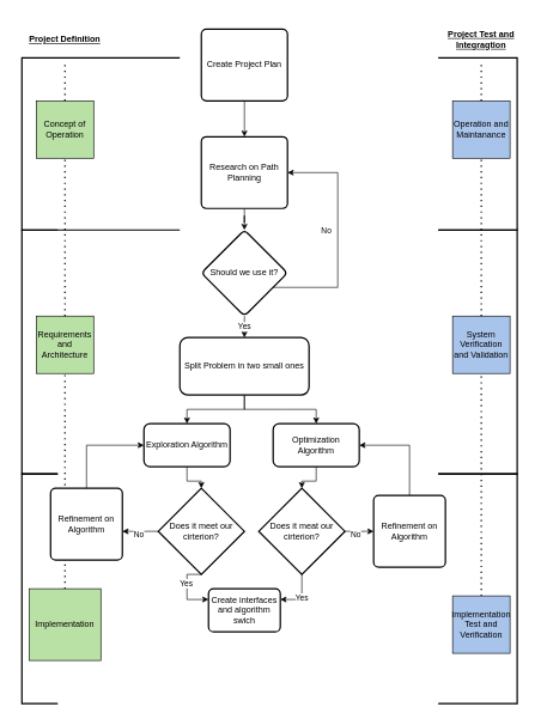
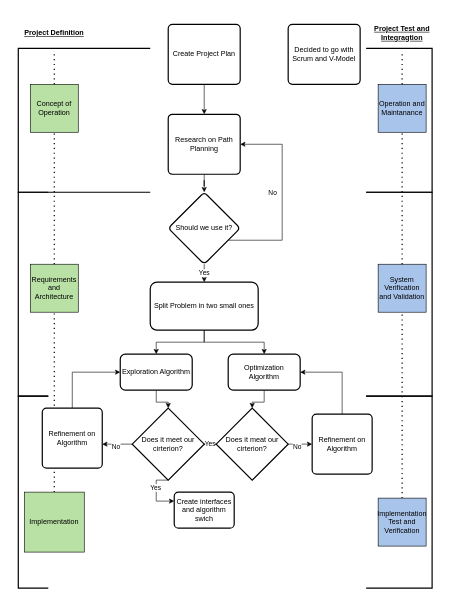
  <mxCell id="0" />
  <mxCell id="1" parent="0" />
  <mxCell id="2" value="" style="endArrow=none;dashed=1;html=1;dashPattern=1 3;strokeWidth=2;rounded=0;entryX=0.5;entryY=1;entryDx=0;entryDy=0;exitX=0.5;exitY=0;exitDx=0;exitDy=0;" edge="1" parent="1" source="41" target="37"><mxGeometry width="50" height="50" relative="1" as="geometry"><mxPoint x="70" y="620" as="sourcePoint" /><mxPoint x="120" y="570" as="targetPoint" /></mxGeometry></mxCell>
  <mxCell id="3" value="" style="strokeWidth=2;html=1;shape=mxgraph.flowchart.annotation_1;align=left;pointerEvents=1;fillColor=#B9E0A5;" vertex="1" parent="1"><mxGeometry x="30" y="80" width="220" height="240" as="geometry" /></mxCell>
  <mxCell id="4" value="" style="edgeStyle=orthogonalEdgeStyle;rounded=0;orthogonalLoop=1;jettySize=auto;html=1;" parent="1" source="5" target="9" edge="1"><mxGeometry relative="1" as="geometry" /></mxCell>
  <mxCell id="5" value="Research on Path Planning" style="rounded=1;whiteSpace=wrap;html=1;absoluteArcSize=1;arcSize=14;strokeWidth=2;" parent="1" vertex="1"><mxGeometry x="280" y="190" width="120" height="100" as="geometry" /></mxCell>
  <mxCell id="6" value="" style="edgeStyle=orthogonalEdgeStyle;rounded=0;orthogonalLoop=1;jettySize=auto;html=1;entryX=1;entryY=0.5;entryDx=0;entryDy=0;" parent="1" source="9" target="5" edge="1"><mxGeometry relative="1" as="geometry"><mxPoint x="440" y="240" as="targetPoint" /><Array as="points"><mxPoint x="470" y="400" /><mxPoint x="470" y="240" /></Array></mxGeometry></mxCell>
  <mxCell id="7" value="No" style="edgeLabel;html=1;align=center;verticalAlign=middle;resizable=0;points=[];" parent="6" vertex="1" connectable="0"><mxGeometry x="-0.622" y="2" relative="1" as="geometry"><mxPoint x="13" y="-78" as="offset" /></mxGeometry></mxCell>
  <mxCell id="8" value="Yes" style="edgeStyle=orthogonalEdgeStyle;rounded=0;orthogonalLoop=1;jettySize=auto;html=1;" parent="1" source="9" target="13" edge="1"><mxGeometry relative="1" as="geometry" /></mxCell>
  <mxCell id="9" value="Should we use it?" style="rhombus;whiteSpace=wrap;html=1;rounded=1;arcSize=14;strokeWidth=2;" parent="1" vertex="1"><mxGeometry x="280" y="320" width="120" height="120" as="geometry" /></mxCell>
  <mxCell id="10" value="" style="edgeStyle=orthogonalEdgeStyle;rounded=0;orthogonalLoop=1;jettySize=auto;html=1;" parent="1" source="11" target="5" edge="1"><mxGeometry relative="1" as="geometry" /></mxCell>
  <mxCell id="11" value="Create Project Plan" style="rounded=1;whiteSpace=wrap;html=1;absoluteArcSize=1;arcSize=14;strokeWidth=2;" parent="1" vertex="1"><mxGeometry x="280" y="40" width="120" height="100" as="geometry" /></mxCell>
  <mxCell id="12" value="" style="edgeStyle=orthogonalEdgeStyle;rounded=0;orthogonalLoop=1;jettySize=auto;html=1;" parent="1" source="13" target="15" edge="1"><mxGeometry relative="1" as="geometry" /></mxCell>
  <mxCell id="13" value="Split Problem in two small ones" style="rounded=1;whiteSpace=wrap;html=1;arcSize=14;strokeWidth=2;" parent="1" vertex="1"><mxGeometry x="250" y="470" width="180" height="80" as="geometry" /></mxCell>
  <mxCell id="14" value="" style="edgeStyle=orthogonalEdgeStyle;rounded=0;orthogonalLoop=1;jettySize=auto;html=1;" parent="1" source="15" target="23" edge="1"><mxGeometry relative="1" as="geometry" /></mxCell>
  <mxCell id="15" value="Exploration Algorithm" style="whiteSpace=wrap;html=1;rounded=1;arcSize=14;strokeWidth=2;" parent="1" vertex="1"><mxGeometry x="200" y="590" width="120" height="60" as="geometry" /></mxCell>
  <mxCell id="16" value="" style="edgeStyle=orthogonalEdgeStyle;rounded=0;orthogonalLoop=1;jettySize=auto;html=1;" parent="1" source="17" target="27" edge="1"><mxGeometry relative="1" as="geometry" /></mxCell>
  <mxCell id="17" value="Optimization Algorithm" style="whiteSpace=wrap;html=1;rounded=1;arcSize=14;strokeWidth=2;" parent="1" vertex="1"><mxGeometry x="380" y="590" width="120" height="60" as="geometry" /></mxCell>
  <mxCell id="18" value="" style="endArrow=classic;html=1;rounded=0;exitX=0.5;exitY=1;exitDx=0;exitDy=0;entryX=0.5;entryY=0;entryDx=0;entryDy=0;" parent="1" source="13" target="17" edge="1"><mxGeometry width="50" height="50" relative="1" as="geometry"><mxPoint x="10" y="660" as="sourcePoint" /><mxPoint x="60" y="610" as="targetPoint" /><Array as="points"><mxPoint x="340" y="570" /><mxPoint x="390" y="570" /><mxPoint x="440" y="570" /><mxPoint x="440" y="590" /></Array></mxGeometry></mxCell>
  <mxCell id="19" value="" style="edgeStyle=orthogonalEdgeStyle;rounded=0;orthogonalLoop=1;jettySize=auto;html=1;exitX=0;exitY=0.5;exitDx=0;exitDy=0;exitPerimeter=0;" parent="1" source="23" target="31" edge="1"><mxGeometry relative="1" as="geometry"><Array as="points"><mxPoint x="130" y="740" /><mxPoint x="130" y="740" /></Array></mxGeometry></mxCell>
  <mxCell id="20" value="No" style="edgeLabel;html=1;align=center;verticalAlign=middle;resizable=0;points=[];" parent="19" vertex="1" connectable="0"><mxGeometry x="0.105" y="3" relative="1" as="geometry"><mxPoint as="offset" /></mxGeometry></mxCell>
  <mxCell id="21" value="" style="edgeStyle=orthogonalEdgeStyle;rounded=0;orthogonalLoop=1;jettySize=auto;html=1;entryX=0;entryY=0.25;entryDx=0;entryDy=0;exitX=0.5;exitY=1;exitDx=0;exitDy=0;exitPerimeter=0;" parent="1" source="23" target="32" edge="1"><mxGeometry relative="1" as="geometry"><Array as="points"><mxPoint x="260" y="800" /><mxPoint x="260" y="835" /></Array></mxGeometry></mxCell>
  <mxCell id="22" value="Yes" style="edgeLabel;html=1;align=center;verticalAlign=middle;resizable=0;points=[];" vertex="1" connectable="0" parent="21"><mxGeometry x="-0.243" y="-2" relative="1" as="geometry"><mxPoint as="offset" /></mxGeometry></mxCell>
  <mxCell id="23" value="&lt;span style=&quot;&quot;&gt;Does it meet our cirterion?&lt;/span&gt;" style="strokeWidth=2;html=1;shape=mxgraph.flowchart.decision;whiteSpace=wrap;" parent="1" vertex="1"><mxGeometry x="220" y="680" width="120" height="120" as="geometry" /></mxCell>
  <mxCell id="24" value="" style="edgeStyle=orthogonalEdgeStyle;rounded=0;orthogonalLoop=1;jettySize=auto;html=1;exitX=1;exitY=0.5;exitDx=0;exitDy=0;exitPerimeter=0;entryX=0;entryY=0.5;entryDx=0;entryDy=0;" parent="1" source="27" target="29" edge="1"><mxGeometry relative="1" as="geometry"><Array as="points"><mxPoint x="500" y="740" /><mxPoint x="500" y="740" /></Array></mxGeometry></mxCell>
  <mxCell id="25" value="No" style="edgeLabel;html=1;align=center;verticalAlign=middle;resizable=0;points=[];" parent="24" vertex="1" connectable="0"><mxGeometry x="-0.311" y="-3" relative="1" as="geometry"><mxPoint as="offset" /></mxGeometry></mxCell>
- <mxCell id="26" value="Yes" style="edgeStyle=orthogonalEdgeStyle;rounded=0;orthogonalLoop=1;jettySize=auto;html=1;entryX=1;entryY=0.25;entryDx=0;entryDy=0;" parent="1" source="27" target="32" edge="1"><mxGeometry relative="1" as="geometry" /></mxCell>
+ <mxCell id="26" value="Yes" style="edgeStyle=orthogonalEdgeStyle;rounded=0;orthogonalLoop=1;jettySize=auto;html=1;" parent="1" source="27" target="23" edge="1"><mxGeometry relative="1" as="geometry" /></mxCell>
  <mxCell id="27" value="Does it meat our cirterion?" style="strokeWidth=2;html=1;shape=mxgraph.flowchart.decision;whiteSpace=wrap;" parent="1" vertex="1"><mxGeometry x="360" y="680" width="120" height="120" as="geometry" /></mxCell>
  <mxCell id="28" value="" style="edgeStyle=orthogonalEdgeStyle;rounded=0;orthogonalLoop=1;jettySize=auto;html=1;entryX=1;entryY=0.5;entryDx=0;entryDy=0;" parent="1" source="29" target="17" edge="1"><mxGeometry relative="1" as="geometry"><Array as="points"><mxPoint x="570" y="620" /></Array></mxGeometry></mxCell>
  <mxCell id="29" value="Refinement on Algorithm" style="rounded=1;whiteSpace=wrap;html=1;absoluteArcSize=1;arcSize=14;strokeWidth=2;" parent="1" vertex="1"><mxGeometry x="520" y="690" width="100" height="100" as="geometry" /></mxCell>
  <mxCell id="30" value="" style="edgeStyle=orthogonalEdgeStyle;rounded=0;orthogonalLoop=1;jettySize=auto;html=1;entryX=0;entryY=0.5;entryDx=0;entryDy=0;exitX=0.5;exitY=0;exitDx=0;exitDy=0;" parent="1" source="31" target="15" edge="1"><mxGeometry relative="1" as="geometry" /></mxCell>
  <mxCell id="31" value="Refinement on Algorithm" style="rounded=1;whiteSpace=wrap;html=1;absoluteArcSize=1;arcSize=14;strokeWidth=2;" parent="1" vertex="1"><mxGeometry x="70" y="680" width="100" height="100" as="geometry" /></mxCell>
  <mxCell id="32" value="Create interfaces and algorithm swich" style="rounded=1;whiteSpace=wrap;html=1;absoluteArcSize=1;arcSize=14;strokeWidth=2;" parent="1" vertex="1"><mxGeometry x="290" y="820" width="100" height="60" as="geometry" /></mxCell>
+ <mxCell id="33" value="Decided to go with Scrum and V-Model" style="rounded=1;whiteSpace=wrap;html=1;absoluteArcSize=1;arcSize=14;strokeWidth=2;" vertex="1" parent="1"><mxGeometry x="480" y="40" width="120" height="100" as="geometry" /></mxCell>
  <mxCell id="34" value="Concept of Operation" style="whiteSpace=wrap;html=1;aspect=fixed;fillColor=#B9E0A5;" vertex="1" parent="1"><mxGeometry x="50" y="140" width="80" height="80" as="geometry" /></mxCell>
  <mxCell id="35" value="&lt;u&gt;&lt;b&gt;Project Definition&lt;/b&gt;&lt;/u&gt;" style="text;html=1;strokeColor=none;fillColor=none;align=center;verticalAlign=middle;whiteSpace=wrap;rounded=0;" vertex="1" parent="1"><mxGeometry x="20" y="20" width="140" height="70" as="geometry" /></mxCell>
  <mxCell id="36" value="" style="endArrow=none;dashed=1;html=1;dashPattern=1 3;strokeWidth=2;rounded=0;exitX=0.5;exitY=0;exitDx=0;exitDy=0;entryX=0.5;entryY=1;entryDx=0;entryDy=0;" edge="1" parent="1" source="34" target="35"><mxGeometry width="50" height="50" relative="1" as="geometry"><mxPoint x="0" y="140" as="sourcePoint" /><mxPoint x="40" y="90" as="targetPoint" /></mxGeometry></mxCell>
  <mxCell id="37" value="Requirements and Architecture" style="whiteSpace=wrap;html=1;aspect=fixed;fillColor=#B9E0A5;" vertex="1" parent="1"><mxGeometry x="50" y="440" width="80" height="80" as="geometry" /></mxCell>
  <mxCell id="38" value="" style="strokeWidth=2;html=1;shape=mxgraph.flowchart.annotation_1;align=left;pointerEvents=1;fillColor=#B9E0A5;" vertex="1" parent="1"><mxGeometry x="30" y="320" width="50" height="340" as="geometry" /></mxCell>
  <mxCell id="39" value="" style="endArrow=none;dashed=1;html=1;dashPattern=1 3;strokeWidth=2;rounded=0;entryX=0.5;entryY=1;entryDx=0;entryDy=0;exitX=0.5;exitY=0;exitDx=0;exitDy=0;" edge="1" parent="1" source="37" target="34"><mxGeometry width="50" height="50" relative="1" as="geometry"><mxPoint x="50" y="430" as="sourcePoint" /><mxPoint x="80" y="270" as="targetPoint" /><Array as="points" /></mxGeometry></mxCell>
  <mxCell id="40" value="" style="strokeWidth=2;html=1;shape=mxgraph.flowchart.annotation_1;align=left;pointerEvents=1;fillColor=#B9E0A5;" vertex="1" parent="1"><mxGeometry x="30" y="660" width="50" height="320" as="geometry" /></mxCell>
  <mxCell id="41" value="Implementation" style="whiteSpace=wrap;html=1;aspect=fixed;fillColor=#B9E0A5;" vertex="1" parent="1"><mxGeometry x="40" y="820" width="100" height="100" as="geometry" /></mxCell>
  <mxCell id="42" value="" style="strokeWidth=2;html=1;shape=mxgraph.flowchart.annotation_1;align=left;pointerEvents=1;fillColor=#B9E0A5;direction=west;" vertex="1" parent="1"><mxGeometry x="610" y="80" width="110" height="240" as="geometry" /></mxCell>
  <mxCell id="43" value="&lt;u&gt;&lt;b&gt;Project Test and Integragtion&lt;/b&gt;&lt;/u&gt;" style="text;html=1;strokeColor=none;fillColor=none;align=center;verticalAlign=middle;whiteSpace=wrap;rounded=0;" vertex="1" parent="1"><mxGeometry x="600" y="20" width="140" height="70" as="geometry" /></mxCell>
  <mxCell id="44" value="Operation and Maintanance" style="whiteSpace=wrap;html=1;aspect=fixed;fillColor=#A9C4EB;" vertex="1" parent="1"><mxGeometry x="630" y="140" width="80" height="80" as="geometry" /></mxCell>
  <mxCell id="45" value="" style="strokeWidth=2;html=1;shape=mxgraph.flowchart.annotation_1;align=left;pointerEvents=1;fillColor=#B9E0A5;direction=west;" vertex="1" parent="1"><mxGeometry x="610" y="320" width="110" height="340" as="geometry" /></mxCell>
  <mxCell id="46" value="" style="strokeWidth=2;html=1;shape=mxgraph.flowchart.annotation_1;align=left;pointerEvents=1;fillColor=#B9E0A5;direction=west;" vertex="1" parent="1"><mxGeometry x="610" y="660" width="110" height="320" as="geometry" /></mxCell>
  <mxCell id="47" value="System Verification and Validation" style="whiteSpace=wrap;html=1;aspect=fixed;fillColor=#A9C4EB;" vertex="1" parent="1"><mxGeometry x="630" y="440" width="80" height="80" as="geometry" /></mxCell>
  <mxCell id="48" value="" style="endArrow=none;dashed=1;html=1;dashPattern=1 3;strokeWidth=2;rounded=0;entryX=0.5;entryY=1;entryDx=0;entryDy=0;exitX=0.5;exitY=0;exitDx=0;exitDy=0;" edge="1" parent="1" source="47" target="44"><mxGeometry width="50" height="50" relative="1" as="geometry"><mxPoint x="630" y="330" as="sourcePoint" /><mxPoint x="680" y="280" as="targetPoint" /></mxGeometry></mxCell>
  <mxCell id="49" value="Implementation Test and Verification" style="whiteSpace=wrap;html=1;aspect=fixed;fillColor=#A9C4EB;" vertex="1" parent="1"><mxGeometry x="630" y="830" width="80" height="80" as="geometry" /></mxCell>
  <mxCell id="50" value="" style="endArrow=none;dashed=1;html=1;dashPattern=1 3;strokeWidth=2;rounded=0;entryX=0.5;entryY=1;entryDx=0;entryDy=0;exitX=0.5;exitY=0;exitDx=0;exitDy=0;" edge="1" parent="1" source="49" target="47"><mxGeometry width="50" height="50" relative="1" as="geometry"><mxPoint x="680" y="450" as="sourcePoint" /><mxPoint x="680" y="230" as="targetPoint" /></mxGeometry></mxCell>
  <mxCell id="51" value="" style="endArrow=none;dashed=1;html=1;dashPattern=1 3;strokeWidth=2;rounded=0;" edge="1" parent="1"><mxGeometry width="50" height="50" relative="1" as="geometry"><mxPoint x="670" y="140" as="sourcePoint" /><mxPoint x="670" y="90" as="targetPoint" /></mxGeometry></mxCell>
